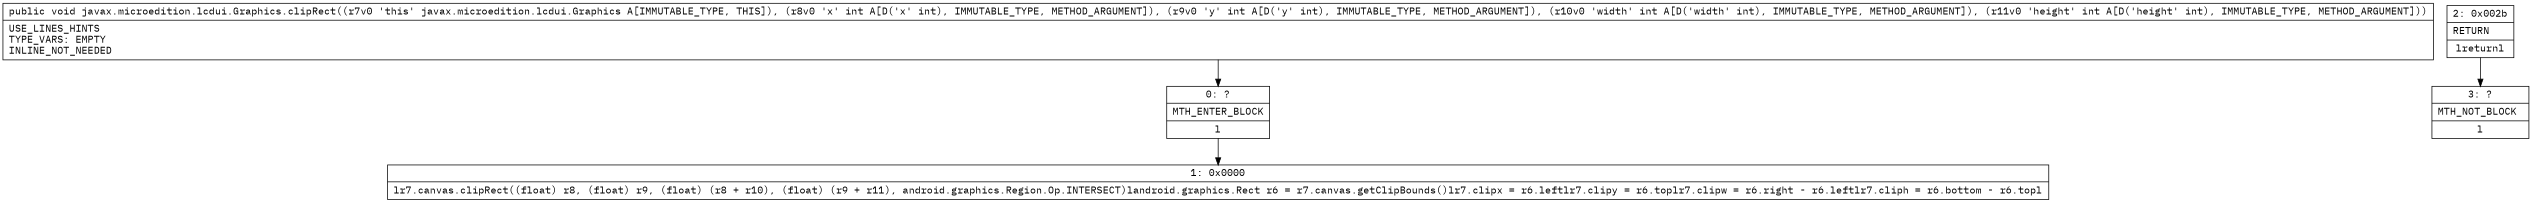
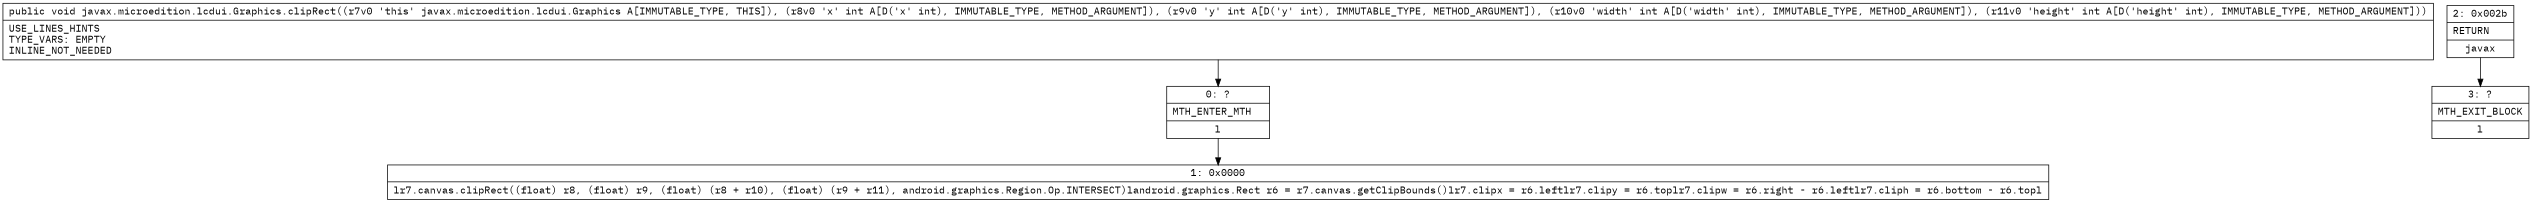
  digraph {
    fontname="IBM Plex Mono"
    node [fontname="IBM Plex Mono" shape=record]
    edge [fontname="IBM Plex Mono"]
-   n1 [label="{0\:\ ?|MTH_ENTER_BLOCK\l|l}"]
+   n1 [label="{0\:\ ?|MTH_ENTER_MTH\l|l}"]
    n2 [label="{1\:\ 0x0000|lr7.canvas.clipRect((float) r8, (float) r9, (float) (r8 + r10), (float) (r9 + r11), android.graphics.Region.Op.INTERSECT)landroid.graphics.Rect r6 = r7.canvas.getClipBounds()lr7.clipx = r6.leftlr7.clipy = r6.toplr7.clipw = r6.right \- r6.leftlr7.cliph = r6.bottom \- r6.topl}"]
-   n3 [label="{2\:\ 0x002b|RETURN\l|lreturnl}"]
-   n4 [label="{3\:\ ?|MTH_NOT_BLOCK\l|l}"]
+   n3 [label="{2\:\ 0x002b|RETURN\l|javax}"]
+   n4 [label="{3\:\ ?|MTH_EXIT_BLOCK\l|l}"]
    n5 [label="{public void javax.microedition.lcdui.Graphics.clipRect((r7v0 'this' javax.microedition.lcdui.Graphics A[IMMUTABLE_TYPE, THIS]), (r8v0 'x' int A[D('x' int), IMMUTABLE_TYPE, METHOD_ARGUMENT]), (r9v0 'y' int A[D('y' int), IMMUTABLE_TYPE, METHOD_ARGUMENT]), (r10v0 'width' int A[D('width' int), IMMUTABLE_TYPE, METHOD_ARGUMENT]), (r11v0 'height' int A[D('height' int), IMMUTABLE_TYPE, METHOD_ARGUMENT]))  | USE_LINES_HINTS\lTYPE_VARS: EMPTY\lINLINE_NOT_NEEDED\l}"]
    n1 -> n2
    n3 -> n4
    n5 -> n1
  }
